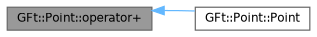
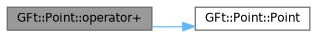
  digraph {
    rankdir=LR
    node [fontname=Helvetica fontsize=10 shape=box style=filled]
    n1 [color=gray40 fillcolor=grey60 fontcolor=black height=0.2 label="GFt::Point::operator+" width=0.4]
    n2 [color=grey40 fillcolor=white height=0.2 label="GFt::Point::Point" width=0.4]
-   n2 -> n1 [color=steelblue1 fontname=Helvetica fontsize=10 labelfontname=Helvetica labelfontsize=10 style=solid]
+   n1 -> n2 [color=steelblue1 fontname=Helvetica fontsize=10 labelfontname=Helvetica labelfontsize=10 style=solid]
  }
